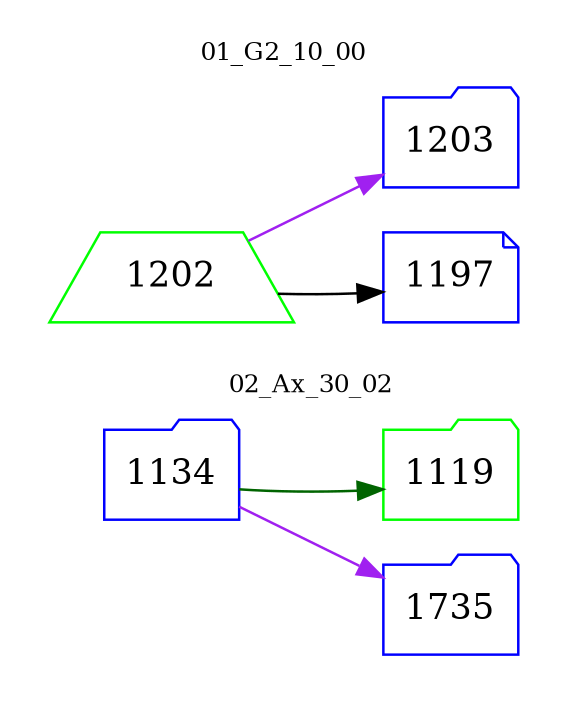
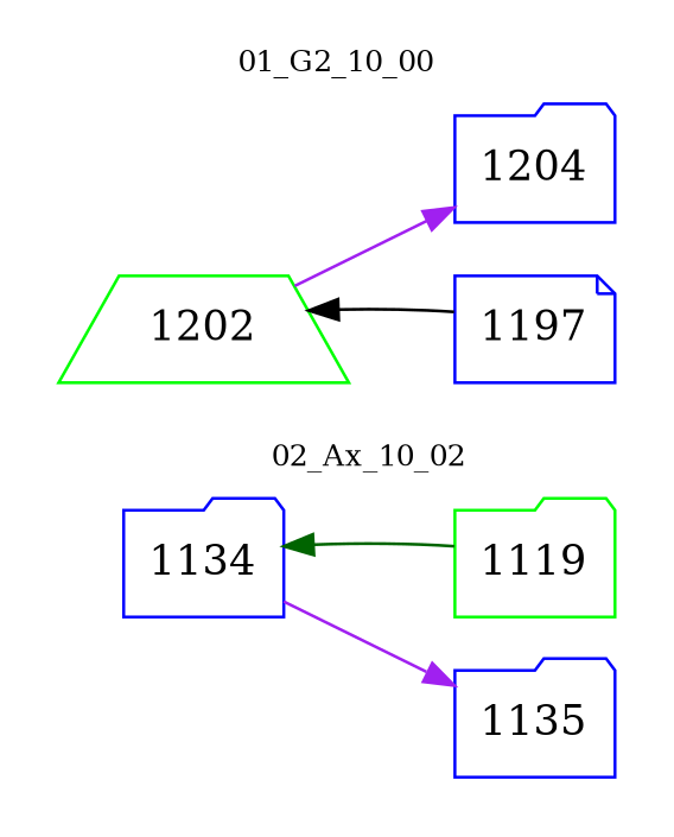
  digraph {
    rankdir=LR
    node [color=blue shape=folder]
    edge [color=purple]
    n1 [label=1134]
-   n2 [label=1735]
+   n2 [label=1135]
    n3 [color=green label=1119]
    n4 [color=green label=1202 shape=trapezium]
    n5 [label=1197 shape=note]
-   n6 [label=1203]
+   n6 [label=1204]
    subgraph cluster_1 {
      color=white
      fontsize=10
-     label="02_Ax_30_02"
+     label="02_Ax_10_02"
      n1
      n2
      n3
    }
    subgraph cluster_2 {
      color=white
      fontsize=10
      label="01_G2_10_00"
      n4
      n5
      n6
    }
    n1 -> n2
-   n1 -> n3 [color=darkgreen]
-   n4 -> n5 [color=black]
+   n3 -> n1 [color=darkgreen]
+   n5 -> n4 [color=black]
    n4 -> n6
  }
